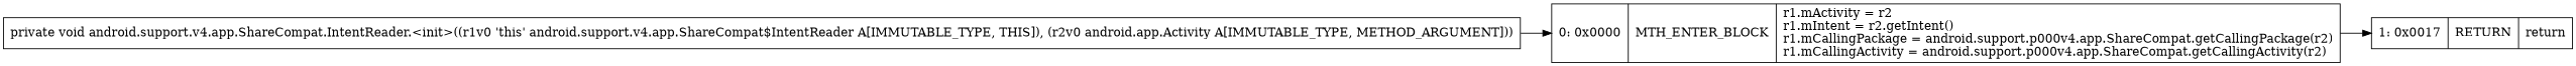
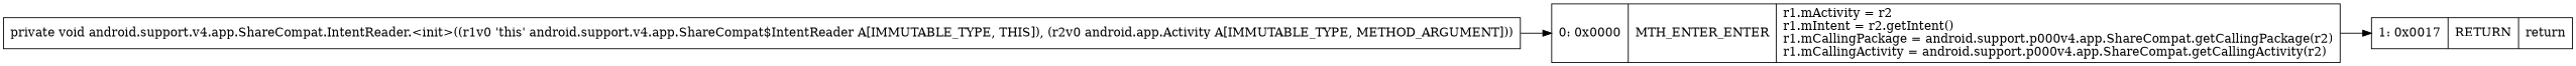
  digraph {
    rankdir=LR
    node [shape=record]
-   n1 [label="{0\:\ 0x0000|MTH_ENTER_BLOCK\l|r1.mActivity = r2\lr1.mIntent = r2.getIntent()\lr1.mCallingPackage = android.support.p000v4.app.ShareCompat.getCallingPackage(r2)\lr1.mCallingActivity = android.support.p000v4.app.ShareCompat.getCallingActivity(r2)\l}"]
+   n1 [label="{0\:\ 0x0000|MTH_ENTER_ENTER\l|r1.mActivity = r2\lr1.mIntent = r2.getIntent()\lr1.mCallingPackage = android.support.p000v4.app.ShareCompat.getCallingPackage(r2)\lr1.mCallingActivity = android.support.p000v4.app.ShareCompat.getCallingActivity(r2)\l}"]
    n2 [label="{1\:\ 0x0017|RETURN\l|return\l}"]
    n3 [label="{private void android.support.v4.app.ShareCompat.IntentReader.\<init\>((r1v0 'this' android.support.v4.app.ShareCompat$IntentReader A[IMMUTABLE_TYPE, THIS]), (r2v0 android.app.Activity A[IMMUTABLE_TYPE, METHOD_ARGUMENT])) }"]
    n1 -> n2
    n3 -> n1
  }
